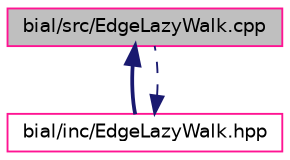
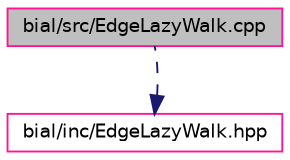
  digraph {
    node [color=deeppink fontname=Helvetica fontsize=10 shape=record style=filled]
    edge [color=midnightblue dir=back fontname=Helvetica fontsize=10 labelfontname=Helvetica labelfontsize=10]
    n1 [fillcolor=grey75 fontcolor=black height=0.2 label="bial/src/EdgeLazyWalk.cpp" width=0.4]
    n2 [fillcolor=white height=0.2 label="bial/inc/EdgeLazyWalk.hpp" width=0.4]
-   n1 -> n2 [style=bold]
    n2 -> n1 [style=dashed]
  }
